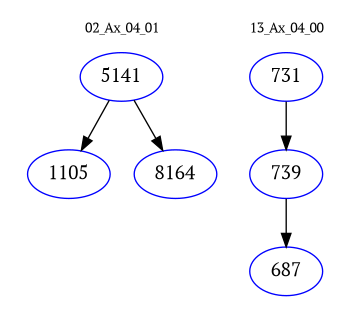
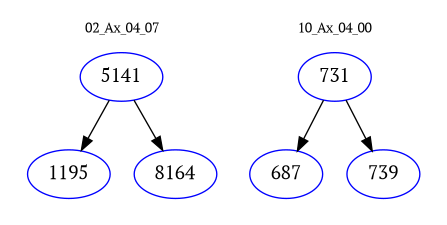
  digraph {
    fontname="PT Serif"
    node [color=blue fontname="PT Serif"]
    edge [color=black fontname="PT Serif"]
    n1 [label=5141]
-   n2 [label=1105]
+   n2 [label=1195]
    n3 [label=8164]
    n4 [label=731]
    n5 [label=687]
    n6 [label=739]
    subgraph cluster_1 {
      color=white
      fontsize=10
-     label="02_Ax_04_01"
+     label="02_Ax_04_07"
      n1
      n2
      n3
    }
    subgraph cluster_2 {
      color=white
      fontsize=10
-     label="13_Ax_04_00"
+     label="10_Ax_04_00"
      n4
      n5
      n6
    }
    n1 -> n2
    n1 -> n3
-   n6 -> n5
+   n4 -> n5
    n4 -> n6
  }
